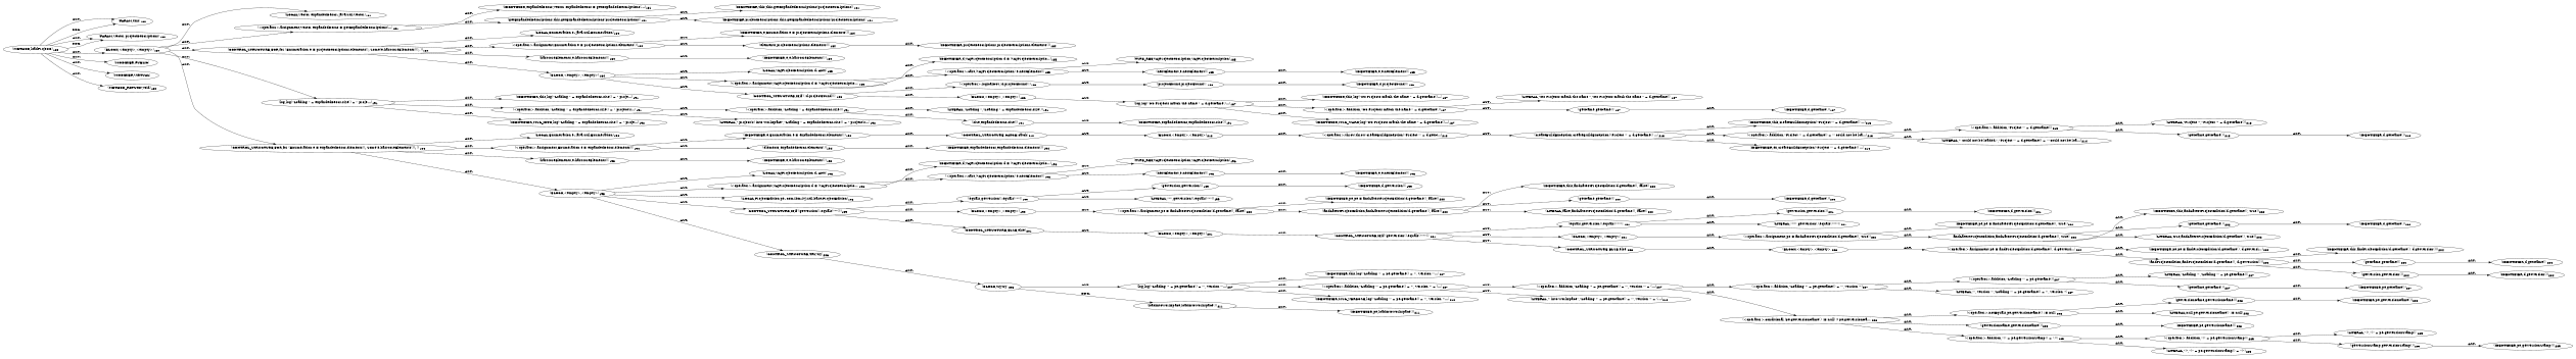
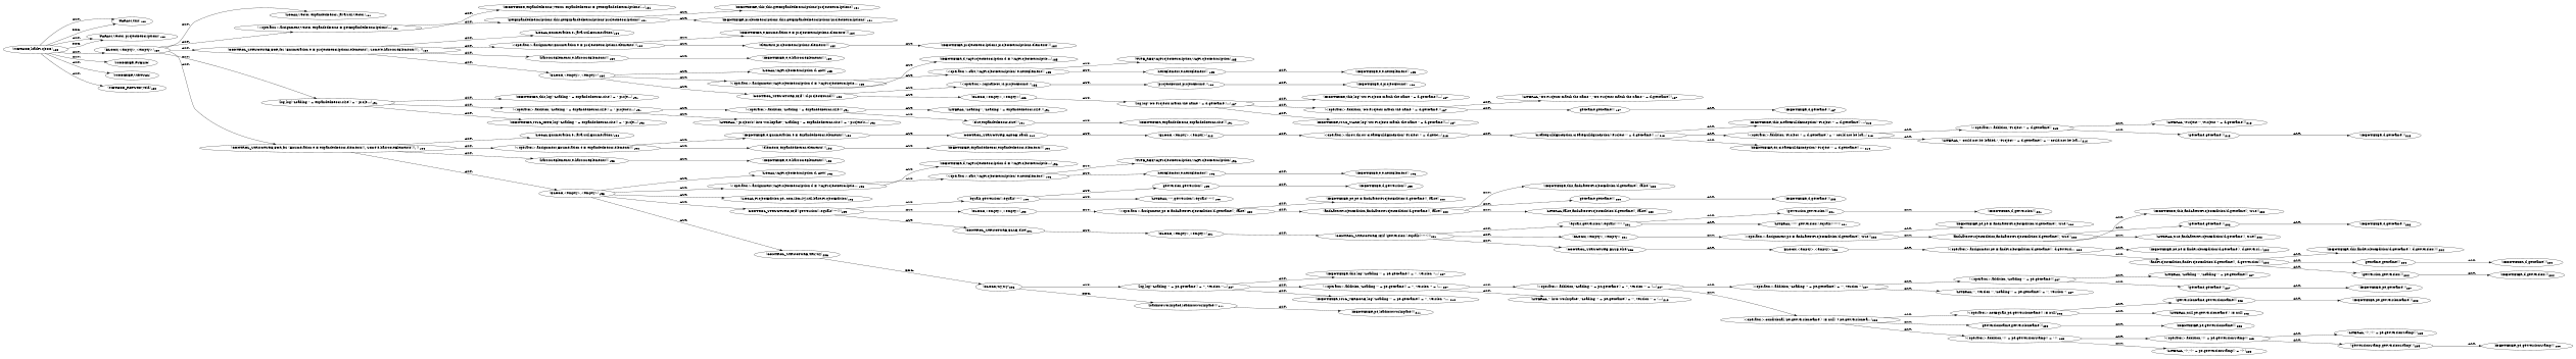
  digraph {
    rankdir=LR
    n1 [label=<(METHOD,loadProjects)<SUB>180</SUB>>]
    n2 [label=<(PARAM,this)<SUB>180</SUB>>]
    n3 [label=<(PARAM,Vector projectDescriptions)<SUB>180</SUB>>]
    n4 [label=<(BLOCK,&lt;empty&gt;,&lt;empty&gt;)<SUB>180</SUB>>]
    n5 [label=<(MODIFIER,PUBLIC)>]
    n6 [label=<(MODIFIER,VIRTUAL)>]
    n7 [label=<(METHOD_RETURN,void)<SUB>180</SUB>>]
    n8 [label=<(LOCAL,Vector expandedDescs: java.util.Vector)<SUB>181</SUB>>]
    n9 [label=<(&lt;operator&gt;.assignment,Vector expandedDescs = getExpandedDescriptions(...)<SUB>181</SUB>>]
    n10 [label=<(CONTROL_STRUCTURE,FOR,for (Enumeration e = projectDescriptions.elements(); Some(e.hasMoreElements()); ))<SUB>184</SUB>>]
    n11 [label=<(log,log(&quot;Loading &quot; + expandedDescs.size() + &quot; proje...)<SUB>191</SUB>>]
    n12 [label=<(CONTROL_STRUCTURE,FOR,for (Enumeration e = expandedDescs.elements(); Some(e.hasMoreElements()); ))<SUB>194</SUB>>]
    n13 [label=<(IDENTIFIER,expandedDescs,Vector expandedDescs = getExpandedDescriptions(...)<SUB>181</SUB>>]
    n14 [label=<(getExpandedDescriptions,this.getExpandedDescriptions(projectDescriptions))<SUB>181</SUB>>]
    n15 [label=<(LOCAL,Enumeration e: java.util.Enumeration)<SUB>184</SUB>>]
    n16 [label=<(&lt;operator&gt;.assignment,Enumeration e = projectDescriptions.elements())<SUB>184</SUB>>]
    n17 [label=<(hasMoreElements,e.hasMoreElements())<SUB>184</SUB>>]
    n18 [label=<(BLOCK,&lt;empty&gt;,&lt;empty&gt;)<SUB>184</SUB>>]
    n19 [label=<(IDENTIFIER,this,log(&quot;Loading &quot; + expandedDescs.size() + &quot; proje...)<SUB>191</SUB>>]
    n20 [label=<(&lt;operator&gt;.addition,&quot;Loading &quot; + expandedDescs.size() + &quot; project(s...)<SUB>191</SUB>>]
    n21 [label=<(IDENTIFIER,MSG_INFO,log(&quot;Loading &quot; + expandedDescs.size() + &quot; proje...)<SUB>192</SUB>>]
    n22 [label=<(LOCAL,Enumeration e: java.util.Enumeration)<SUB>194</SUB>>]
    n23 [label=<(&lt;operator&gt;.assignment,Enumeration e = expandedDescs.elements())<SUB>194</SUB>>]
    n24 [label=<(hasMoreElements,e.hasMoreElements())<SUB>195</SUB>>]
    n25 [label=<(BLOCK,&lt;empty&gt;,&lt;empty&gt;)<SUB>195</SUB>>]
    n26 [label=<(IDENTIFIER,this,this.getExpandedDescriptions(projectDescriptions))<SUB>181</SUB>>]
    n27 [label=<(IDENTIFIER,projectDescriptions,this.getExpandedDescriptions(projectDescriptions))<SUB>181</SUB>>]
    n28 [label=<(IDENTIFIER,e,Enumeration e = projectDescriptions.elements())<SUB>184</SUB>>]
    n29 [label=<(elements,projectDescriptions.elements())<SUB>184</SUB>>]
    n30 [label=<(IDENTIFIER,e,e.hasMoreElements())<SUB>184</SUB>>]
    n31 [label=<(LOCAL,VAJProjectDescription d: ANY)<SUB>185</SUB>>]
    n32 [label=<(&lt;operator&gt;.assignment,VAJProjectDescription d = (VAJProjectDescriptio...)<SUB>185</SUB>>]
    n33 [label=<(CONTROL_STRUCTURE,IF,if (!d.projectFound()))<SUB>186</SUB>>]
    n34 [label=<(IDENTIFIER,projectDescriptions,projectDescriptions.elements())<SUB>184</SUB>>]
    n35 [label=<(IDENTIFIER,d,VAJProjectDescription d = (VAJProjectDescriptio...)<SUB>185</SUB>>]
    n36 [label=<(&lt;operator&gt;.cast,(VAJProjectDescription) e.nextElement())<SUB>185</SUB>>]
    n37 [label=<(&lt;operator&gt;.logicalNot,!d.projectFound())<SUB>186</SUB>>]
    n38 [label=<(BLOCK,&lt;empty&gt;,&lt;empty&gt;)<SUB>186</SUB>>]
    n39 [label=<(TYPE_REF,VAJProjectDescription,VAJProjectDescription)<SUB>185</SUB>>]
    n40 [label=<(nextElement,e.nextElement())<SUB>185</SUB>>]
    n41 [label=<(IDENTIFIER,e,e.nextElement())<SUB>185</SUB>>]
    n42 [label=<(projectFound,projectFound())<SUB>186</SUB>>]
    n43 [label=<(log,log(&quot;No Projects match the name &quot; + d.getName()...)<SUB>187</SUB>>]
    n44 [label=<(IDENTIFIER,d,projectFound())<SUB>186</SUB>>]
    n45 [label=<(IDENTIFIER,this,log(&quot;No Projects match the name &quot; + d.getName()...)<SUB>187</SUB>>]
    n46 [label=<(&lt;operator&gt;.addition,&quot;No Projects match the name &quot; + d.getName())<SUB>187</SUB>>]
    n47 [label=<(IDENTIFIER,MSG_WARN,log(&quot;No Projects match the name &quot; + d.getName()...)<SUB>187</SUB>>]
    n48 [label=<(LITERAL,&quot;No Projects match the name &quot;,&quot;No Projects match the name &quot; + d.getName())<SUB>187</SUB>>]
    n49 [label=<(getName,getName())<SUB>187</SUB>>]
    n50 [label=<(IDENTIFIER,d,getName())<SUB>187</SUB>>]
    n51 [label=<(&lt;operator&gt;.addition,&quot;Loading &quot; + expandedDescs.size())<SUB>191</SUB>>]
    n52 [label=<(LITERAL,&quot; project(s) into workspace&quot;,&quot;Loading &quot; + expandedDescs.size() + &quot; project(s...)<SUB>192</SUB>>]
    n53 [label=<(LITERAL,&quot;Loading &quot;,&quot;Loading &quot; + expandedDescs.size())<SUB>191</SUB>>]
    n54 [label=<(size,expandedDescs.size())<SUB>191</SUB>>]
    n55 [label=<(IDENTIFIER,expandedDescs,expandedDescs.size())<SUB>191</SUB>>]
    n56 [label=<(IDENTIFIER,e,Enumeration e = expandedDescs.elements())<SUB>194</SUB>>]
    n57 [label=<(elements,expandedDescs.elements())<SUB>194</SUB>>]
    n58 [label=<(IDENTIFIER,e,e.hasMoreElements())<SUB>195</SUB>>]
    n59 [label=<(LOCAL,VAJProjectDescription d: ANY)<SUB>196</SUB>>]
    n60 [label=<(&lt;operator&gt;.assignment,VAJProjectDescription d = (VAJProjectDescriptio...)<SUB>196</SUB>>]
    n61 [label=<(LOCAL,ProjectEdition pe: com.ibm.ivj.util.base.ProjectEdition)<SUB>198</SUB>>]
    n62 [label=<(CONTROL_STRUCTURE,IF,if (getVersion().equals(&quot;*&quot;)))<SUB>199</SUB>>]
    n63 [label=<(CONTROL_STRUCTURE,TRY,try)<SUB>206</SUB>>]
    n64 [label=<(CONTROL_STRUCTURE,CATCH,catch)<SUB>212</SUB>>]
    n65 [label=<(IDENTIFIER,expandedDescs,expandedDescs.elements())<SUB>194</SUB>>]
    n66 [label=<(IDENTIFIER,d,VAJProjectDescription d = (VAJProjectDescriptio...)<SUB>196</SUB>>]
    n67 [label=<(&lt;operator&gt;.cast,(VAJProjectDescription) e.nextElement())<SUB>196</SUB>>]
    n68 [label=<(equals,getVersion().equals(&quot;*&quot;))<SUB>199</SUB>>]
    n69 [label=<(BLOCK,&lt;empty&gt;,&lt;empty&gt;)<SUB>199</SUB>>]
    n70 [label=<(CONTROL_STRUCTURE,ELSE,else)<SUB>201</SUB>>]
    n71 [label=<(BLOCK,try,try)<SUB>206</SUB>>]
    n72 [label=<(TYPE_REF,VAJProjectDescription,VAJProjectDescription)<SUB>196</SUB>>]
    n73 [label=<(nextElement,e.nextElement())<SUB>196</SUB>>]
    n74 [label=<(IDENTIFIER,e,e.nextElement())<SUB>196</SUB>>]
    n75 [label=<(getVersion,getVersion())<SUB>199</SUB>>]
    n76 [label=<(LITERAL,&quot;*&quot;,getVersion().equals(&quot;*&quot;))<SUB>199</SUB>>]
    n77 [label=<(&lt;operator&gt;.assignment,pe = findLatestProjectEdition(d.getName(), false))<SUB>200</SUB>>]
    n78 [label=<(BLOCK,&lt;empty&gt;,&lt;empty&gt;)<SUB>201</SUB>>]
    n79 [label=<(IDENTIFIER,d,getVersion())<SUB>199</SUB>>]
    n80 [label=<(IDENTIFIER,pe,pe = findLatestProjectEdition(d.getName(), false))<SUB>200</SUB>>]
    n81 [label=<(findLatestProjectEdition,findLatestProjectEdition(d.getName(), false))<SUB>200</SUB>>]
    n82 [label=<(IDENTIFIER,this,findLatestProjectEdition(d.getName(), false))<SUB>200</SUB>>]
    n83 [label=<(getName,getName())<SUB>200</SUB>>]
    n84 [label=<(LITERAL,false,findLatestProjectEdition(d.getName(), false))<SUB>200</SUB>>]
    n85 [label=<(IDENTIFIER,d,getName())<SUB>200</SUB>>]
    n86 [label=<(CONTROL_STRUCTURE,IF,if (getVersion().equals(&quot;**&quot;)))<SUB>201</SUB>>]
    n87 [label=<(equals,getVersion().equals(&quot;**&quot;))<SUB>201</SUB>>]
    n88 [label=<(BLOCK,&lt;empty&gt;,&lt;empty&gt;)<SUB>201</SUB>>]
    n89 [label=<(CONTROL_STRUCTURE,ELSE,else)<SUB>203</SUB>>]
    n90 [label=<(getVersion,getVersion())<SUB>201</SUB>>]
    n91 [label=<(LITERAL,&quot;**&quot;,getVersion().equals(&quot;**&quot;))<SUB>201</SUB>>]
    n92 [label=<(&lt;operator&gt;.assignment,pe = findLatestProjectEdition(d.getName(), true))<SUB>202</SUB>>]
    n93 [label=<(BLOCK,&lt;empty&gt;,&lt;empty&gt;)<SUB>203</SUB>>]
    n94 [label=<(IDENTIFIER,d,getVersion())<SUB>201</SUB>>]
    n95 [label=<(IDENTIFIER,pe,pe = findLatestProjectEdition(d.getName(), true))<SUB>202</SUB>>]
    n96 [label=<(findLatestProjectEdition,findLatestProjectEdition(d.getName(), true))<SUB>202</SUB>>]
    n97 [label=<(IDENTIFIER,this,findLatestProjectEdition(d.getName(), true))<SUB>202</SUB>>]
    n98 [label=<(getName,getName())<SUB>202</SUB>>]
    n99 [label=<(LITERAL,true,findLatestProjectEdition(d.getName(), true))<SUB>202</SUB>>]
    n100 [label=<(IDENTIFIER,d,getName())<SUB>202</SUB>>]
    n101 [label=<(&lt;operator&gt;.assignment,pe = findProjectEdition(d.getName(), d.getVersi...)<SUB>204</SUB>>]
    n102 [label=<(IDENTIFIER,pe,pe = findProjectEdition(d.getName(), d.getVersi...)<SUB>204</SUB>>]
    n103 [label=<(findProjectEdition,findProjectEdition(d.getName(), d.getVersion()))<SUB>204</SUB>>]
    n104 [label=<(IDENTIFIER,this,findProjectEdition(d.getName(), d.getVersion()))<SUB>204</SUB>>]
    n105 [label=<(getName,getName())<SUB>204</SUB>>]
    n106 [label=<(getVersion,getVersion())<SUB>204</SUB>>]
    n107 [label=<(IDENTIFIER,d,getName())<SUB>204</SUB>>]
    n108 [label=<(IDENTIFIER,d,getVersion())<SUB>204</SUB>>]
    n109 [label=<(log,log(&quot;Loading '&quot; + pe.getName() + &quot;', Version '&quot;...)<SUB>207</SUB>>]
    n110 [label=<(loadIntoWorkspace,loadIntoWorkspace())<SUB>211</SUB>>]
    n111 [label=<(BLOCK,&lt;empty&gt;,&lt;empty&gt;)<SUB>212</SUB>>]
    n112 [label=<(IDENTIFIER,this,log(&quot;Loading '&quot; + pe.getName() + &quot;', Version '&quot;...)<SUB>207</SUB>>]
    n113 [label=<(&lt;operator&gt;.addition,&quot;Loading '&quot; + pe.getName() + &quot;', Version '&quot; + (...)<SUB>207</SUB>>]
    n114 [label=<(IDENTIFIER,MSG_VERBOSE,log(&quot;Loading '&quot; + pe.getName() + &quot;', Version '&quot;...)<SUB>210</SUB>>]
    n115 [label=<(IDENTIFIER,pe,loadIntoWorkspace())<SUB>211</SUB>>]
    n116 [label=<(&lt;operator&gt;.addition,&quot;Loading '&quot; + pe.getName() + &quot;', Version '&quot; + (...)<SUB>207</SUB>>]
    n117 [label=<(LITERAL,&quot;' into Workspace&quot;,&quot;Loading '&quot; + pe.getName() + &quot;', Version '&quot; + (...)<SUB>210</SUB>>]
    n118 [label=<(&lt;operator&gt;.addition,&quot;Loading '&quot; + pe.getName() + &quot;', Version '&quot;)<SUB>207</SUB>>]
    n119 [label=<(&lt;operator&gt;.conditional,(pe.getVersionName() != null) ? pe.getVersionNa...)<SUB>208</SUB>>]
    n120 [label=<(&lt;operator&gt;.addition,&quot;Loading '&quot; + pe.getName())<SUB>207</SUB>>]
    n121 [label=<(LITERAL,&quot;', Version '&quot;,&quot;Loading '&quot; + pe.getName() + &quot;', Version '&quot;)<SUB>207</SUB>>]
    n122 [label=<(&lt;operator&gt;.notEquals,pe.getVersionName() != null)<SUB>208</SUB>>]
    n123 [label=<(getVersionName,getVersionName())<SUB>208</SUB>>]
    n124 [label=<(&lt;operator&gt;.addition,&quot;(&quot; + pe.getVersionStamp() + &quot;)&quot;)<SUB>209</SUB>>]
    n125 [label=<(LITERAL,&quot;Loading '&quot;,&quot;Loading '&quot; + pe.getName())<SUB>207</SUB>>]
    n126 [label=<(getName,getName())<SUB>207</SUB>>]
    n127 [label=<(IDENTIFIER,pe,getName())<SUB>207</SUB>>]
    n128 [label=<(getVersionName,getVersionName())<SUB>208</SUB>>]
    n129 [label=<(LITERAL,null,pe.getVersionName() != null)<SUB>208</SUB>>]
    n130 [label=<(IDENTIFIER,pe,getVersionName())<SUB>208</SUB>>]
    n131 [label=<(&lt;operator&gt;.addition,&quot;(&quot; + pe.getVersionStamp())<SUB>209</SUB>>]
    n132 [label=<(LITERAL,&quot;)&quot;,&quot;(&quot; + pe.getVersionStamp() + &quot;)&quot;)<SUB>209</SUB>>]
    n133 [label=<(IDENTIFIER,pe,getVersionName())<SUB>208</SUB>>]
    n134 [label=<(LITERAL,&quot;(&quot;,&quot;(&quot; + pe.getVersionStamp())<SUB>209</SUB>>]
    n135 [label=<(getVersionStamp,getVersionStamp())<SUB>209</SUB>>]
    n136 [label=<(IDENTIFIER,pe,getVersionStamp())<SUB>209</SUB>>]
    n137 [label=<(&lt;operator&gt;.throw,throw createBuildException(&quot;Project '&quot; + d.getN...)<SUB>213</SUB>>]
    n138 [label=<(createBuildException,createBuildException(&quot;Project '&quot; + d.getName() ...)<SUB>213</SUB>>]
    n139 [label=<(IDENTIFIER,this,createBuildException(&quot;Project '&quot; + d.getName() ...)<SUB>213</SUB>>]
    n140 [label=<(&lt;operator&gt;.addition,&quot;Project '&quot; + d.getName() + &quot;' could not be loa...)<SUB>213</SUB>>]
    n141 [label=<(IDENTIFIER,ex,createBuildException(&quot;Project '&quot; + d.getName() ...)<SUB>214</SUB>>]
    n142 [label=<(&lt;operator&gt;.addition,&quot;Project '&quot; + d.getName())<SUB>213</SUB>>]
    n143 [label=<(LITERAL,&quot;' could not be loaded.&quot;,&quot;Project '&quot; + d.getName() + &quot;' could not be loa...)<SUB>214</SUB>>]
    n144 [label=<(LITERAL,&quot;Project '&quot;,&quot;Project '&quot; + d.getName())<SUB>213</SUB>>]
    n145 [label=<(getName,getName())<SUB>213</SUB>>]
    n146 [label=<(IDENTIFIER,d,getName())<SUB>213</SUB>>]
    n1 -> n2 [label="AST: "]
    n1 -> n2 [label="DDG: "]
    n1 -> n3 [label="AST: "]
    n1 -> n3 [label="DDG: "]
    n1 -> n4 [label="AST: "]
    n1 -> n5 [label="AST: "]
    n1 -> n6 [label="AST: "]
    n1 -> n7 [label="AST: "]
    n4 -> n8 [label="AST: "]
    n4 -> n9 [label="AST: "]
    n4 -> n10 [label="AST: "]
    n4 -> n11 [label="AST: "]
    n4 -> n12 [label="AST: "]
    n9 -> n13 [label="AST: "]
    n9 -> n14 [label="AST: "]
    n10 -> n15 [label="AST: "]
    n10 -> n16 [label="AST: "]
    n10 -> n17 [label="AST: "]
    n10 -> n18 [label="AST: "]
    n11 -> n19 [label="AST: "]
    n11 -> n20 [label="AST: "]
    n11 -> n21 [label="AST: "]
    n12 -> n22 [label="AST: "]
    n12 -> n23 [label="AST: "]
    n12 -> n24 [label="AST: "]
    n12 -> n25 [label="AST: "]
    n14 -> n26 [label="AST: "]
    n14 -> n27 [label="AST: "]
    n16 -> n28 [label="AST: "]
    n16 -> n29 [label="AST: "]
    n17 -> n30 [label="AST: "]
    n18 -> n31 [label="AST: "]
    n18 -> n32 [label="AST: "]
    n18 -> n33 [label="AST: "]
    n20 -> n51 [label="AST: "]
    n20 -> n52 [label="AST: "]
    n23 -> n56 [label="AST: "]
    n23 -> n57 [label="AST: "]
    n24 -> n58 [label="AST: "]
    n25 -> n59 [label="AST: "]
    n25 -> n60 [label="AST: "]
    n25 -> n61 [label="AST: "]
    n25 -> n62 [label="AST: "]
    n25 -> n63 [label="AST: "]
    n29 -> n34 [label="AST: "]
    n32 -> n35 [label="AST: "]
    n32 -> n36 [label="AST: "]
    n33 -> n37 [label="AST: "]
    n33 -> n38 [label="AST: "]
    n36 -> n39 [label="AST: "]
    n36 -> n40 [label="AST: "]
    n37 -> n42 [label="AST: "]
    n38 -> n43 [label="AST: "]
    n40 -> n41 [label="AST: "]
    n42 -> n44 [label="AST: "]
    n43 -> n45 [label="AST: "]
    n43 -> n46 [label="AST: "]
    n43 -> n47 [label="AST: "]
    n46 -> n48 [label="AST: "]
    n46 -> n49 [label="AST: "]
    n49 -> n50 [label="AST: "]
    n51 -> n53 [label="AST: "]
    n51 -> n54 [label="AST: "]
    n54 -> n55 [label="AST: "]
    n56 -> n64 [label="AST: "]
    n57 -> n65 [label="AST: "]
    n60 -> n66 [label="AST: "]
    n60 -> n67 [label="AST: "]
    n62 -> n68 [label="AST: "]
    n62 -> n69 [label="AST: "]
    n62 -> n70 [label="AST: "]
-   n63 -> n71 [label="AST: "]
+   n63 -> n71 [label="DDG: "]
    n64 -> n111 [label="AST: "]
    n67 -> n72 [label="AST: "]
    n67 -> n73 [label="AST: "]
    n68 -> n75 [label="AST: "]
    n68 -> n76 [label="AST: "]
    n69 -> n77 [label="AST: "]
    n70 -> n78 [label="AST: "]
    n71 -> n109 [label="AST: "]
    n71 -> n110 [label="DDG: "]
    n73 -> n74 [label="AST: "]
    n75 -> n79 [label="AST: "]
    n77 -> n80 [label="AST: "]
    n77 -> n81 [label="AST: "]
    n78 -> n86 [label="AST: "]
    n81 -> n82 [label="AST: "]
    n81 -> n83 [label="AST: "]
    n81 -> n84 [label="AST: "]
    n83 -> n85 [label="AST: "]
    n86 -> n87 [label="AST: "]
    n86 -> n88 [label="AST: "]
    n86 -> n89 [label="AST: "]
    n87 -> n90 [label="AST: "]
    n87 -> n91 [label="AST: "]
    n88 -> n92 [label="AST: "]
    n89 -> n93 [label="AST: "]
    n90 -> n94 [label="AST: "]
    n92 -> n95 [label="AST: "]
    n92 -> n96 [label="AST: "]
    n93 -> n101 [label="AST: "]
    n96 -> n97 [label="AST: "]
    n96 -> n98 [label="AST: "]
    n96 -> n99 [label="AST: "]
    n98 -> n100 [label="AST: "]
    n101 -> n102 [label="AST: "]
    n101 -> n103 [label="AST: "]
    n103 -> n104 [label="AST: "]
    n103 -> n105 [label="AST: "]
    n103 -> n106 [label="AST: "]
    n105 -> n107 [label="AST: "]
    n106 -> n108 [label="AST: "]
    n109 -> n112 [label="AST: "]
    n109 -> n113 [label="AST: "]
    n109 -> n114 [label="AST: "]
    n110 -> n115 [label="AST: "]
    n111 -> n137 [label="AST: "]
    n113 -> n116 [label="AST: "]
    n113 -> n117 [label="AST: "]
    n116 -> n118 [label="AST: "]
    n116 -> n119 [label="AST: "]
    n118 -> n120 [label="AST: "]
    n118 -> n121 [label="AST: "]
    n119 -> n122 [label="AST: "]
    n119 -> n123 [label="AST: "]
    n119 -> n124 [label="AST: "]
    n120 -> n125 [label="AST: "]
    n120 -> n126 [label="AST: "]
    n122 -> n128 [label="AST: "]
    n122 -> n129 [label="AST: "]
    n123 -> n130 [label="AST: "]
    n124 -> n131 [label="AST: "]
    n124 -> n132 [label="AST: "]
    n126 -> n127 [label="AST: "]
    n128 -> n133 [label="AST: "]
    n131 -> n134 [label="AST: "]
    n131 -> n135 [label="AST: "]
    n135 -> n136 [label="AST: "]
    n137 -> n138 [label="AST: "]
    n138 -> n139 [label="AST: "]
    n138 -> n140 [label="AST: "]
    n138 -> n141 [label="AST: "]
    n140 -> n142 [label="AST: "]
    n140 -> n143 [label="AST: "]
    n142 -> n144 [label="AST: "]
    n142 -> n145 [label="AST: "]
    n145 -> n146 [label="AST: "]
  }
